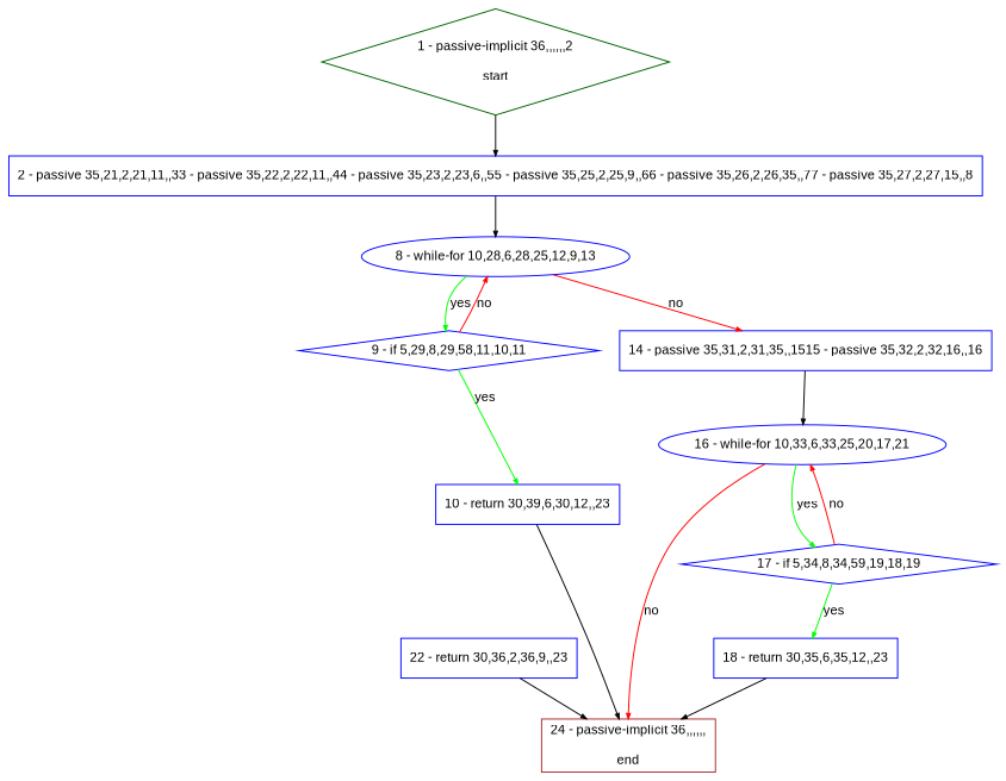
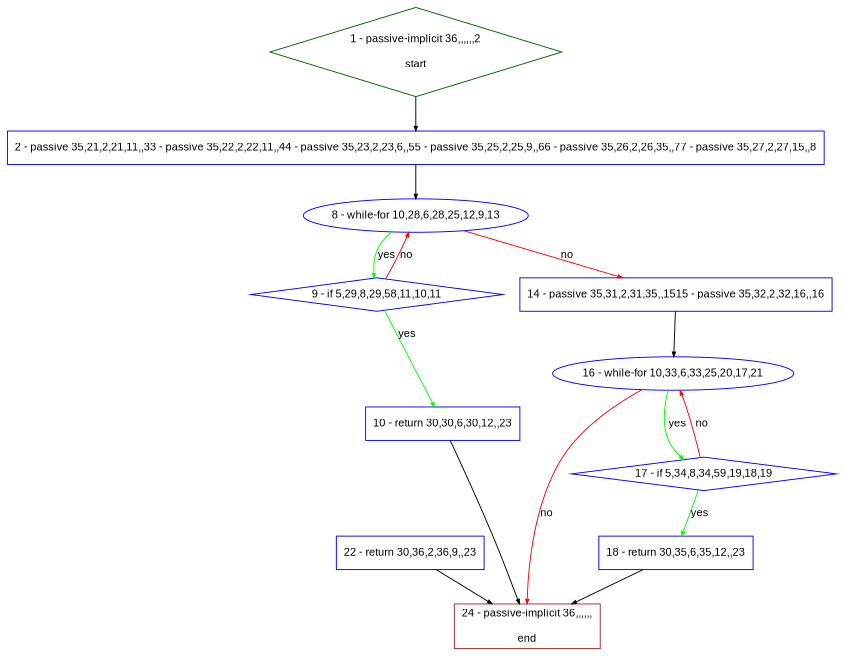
  digraph {
    bgcolor=white
    compound=true
    fillcolor="#FFFFCC"
    fontname=Arial
    fontsize=12
    pack=true
    packmode=clust
    style="rounded,filled"
    node [color="#0000ff" compound=true fillcolor="#ffffff" fixedsize=false fontname=Arial fontsize=12 node_initialized=no shape=box style=filled]
    edge [arrowhead=normal arrowsize=0.5 arrowtail=none color="#000000" compound=true dir=forward fontcolor=black fontname=Arial fontsize=12]
    n1 [label="2 - passive 35,21,2,21,11,,33 - passive 35,22,2,22,11,,44 - passive 35,23,2,23,6,,55 - passive 35,25,2,25,9,,66 - passive 35,26,2,26,35,,77 - passive 35,27,2,27,15,,8"]
    n2 [label="8 - while-for 10,28,6,28,25,12,9,13" shape=oval]
    n3 [label="9 - if 5,29,8,29,58,11,10,11" shape=diamond]
    n4 [label="14 - passive 35,31,2,31,35,,1515 - passive 35,32,2,32,16,,16"]
    n5 [color="#006400" label="1 - passive-implicit 36,,,,,,2\n\nstart" shape=diamond]
-   n6 [label="10 - return 30,39,6,30,12,,23"]
+   n6 [label="10 - return 30,30,6,30,12,,23"]
    n7 [label="16 - while-for 10,33,6,33,25,20,17,21" shape=oval]
    n8 [color="#a52a2a" label="24 - passive-implicit 36,,,,,,\n\nend"]
    n9 [label="17 - if 5,34,8,34,59,19,18,19" shape=diamond]
    n10 [label="18 - return 30,35,6,35,12,,23"]
    n11 [label="22 - return 30,36,2,36,9,,23"]
    n1 -> n2
    n2 -> n3 [color="#00ff00" label=yes]
    n2 -> n4 [color="#ff0000" label=no]
    n3 -> n2 [color="#ff0000" label=no]
    n3 -> n6 [color="#00ff00" label=yes]
    n4 -> n7
    n5 -> n1
    n6 -> n8
    n7 -> n8 [color="#ff0000" label=no]
    n7 -> n9 [color="#00ff00" label=yes]
    n9 -> n7 [color="#ff0000" label=no]
    n9 -> n10 [color="#00ff00" label=yes]
    n10 -> n8
    n11 -> n8
  }
